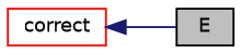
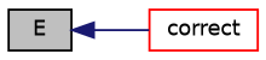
  digraph {
    rankdir=LR
    node [fontname=Helvetica fontsize=10 shape=record]
    n1 [color=black fillcolor=grey75 fontcolor=black height=0.2 label=E style=filled width=0.4]
    n2 [color=red height=0.2 label=correct width=0.4]
-   n2 -> n1 [color=midnightblue dir=back fontname=Helvetica fontsize=10 labelfontname=Helvetica labelfontsize=10 style=solid]
+   n1 -> n2 [color=midnightblue dir=back fontname=Helvetica fontsize=10 labelfontname=Helvetica labelfontsize=10 style=solid]
  }
